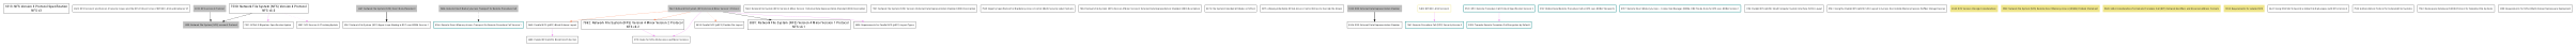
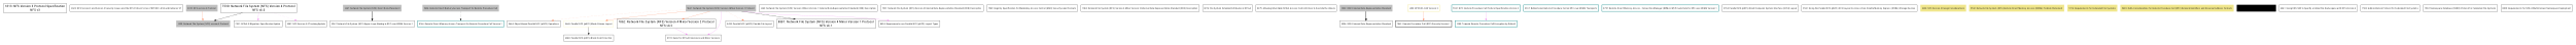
  digraph {
    fontname="Roboto Condensed"
    rankdir=TB
    node [fontname="Roboto Condensed" shape=box]
    edge [color=violet fontname="Roboto Condensed" style=solid]
    n1 [fontsize="20pt" label="1813: NFS Version 3 Protocol Specification\nNFS v3"]
    n2 [label="2623: NFS Version 2 and Version 3 Security Issues and the NFS Protocol's Use of RPCSEC_GSS and Kerberos V5"]
    n3 [color=gray label="3010: NFS version 4 Protocol" style=filled]
    n4 [color=gray label="3530: Network File System (NFS) version 4 Protocol" style=filled]
    n5 [fontsize="20pt" label="7530: Network File System (NFS) Version 4 Protocol\nNFS v4.0"]
    n6 [color=gray label="5667: Network File System (NFS) Direct Data Placement" style=filled]
    n7 [color=gray label="5666: Remote Direct Memory Access Transport for Remote Procedure Call" style=filled]
-   n9 [label="5663: Parallel NFS (pNFS) Block/Volume Layout"]
+   n8 [label="5664: Object-Based Parallel NFS (pNFS) Operations"]
+   n9 [label="5663: Parallel NFS (pNFS) Block/Volume Layout" color=khaki]
    n10 [label="6688: Parallel NFS (pNFS) Block Disk Protection"]
    n11 [label="5662: Network File System (NFS) Version 4 Minor Version 1 External Data Representation Standard (XDR) Description"]
    n12 [color=gray label="5661: Network File System (NFS) Version 4 Minor Version 1 Protocol" style=filled]
    n13 [fontsize="20pt" label="7862: Network File System (NFS) Version 4 Minor Version 2 Protocol\nNFS v4.2"]
    n14 [label="8178: Rules for NFSv4 Extensions and Minor Versions"]
    n15 [label="8435: Parallel NFS (pNFS) Flexible File Layout"]
    n16 [fontsize="20pt" label="8881: Network File System (NFS) Version 4 Minor Version 1 Protocol\nNFS v4.1"]
-   n17 [label="8434: Requirements for Parallel NFS (pNFS) Layout Types"]
+   n17 [label="8434: Requirements over Parallel NFS (pNFS) Layout Types"]
    n18 [label="7531: Network File System (NFS) Version 4 External Data Representation Standard (XDR) Description"]
    n19 [label="7931: NFSv4.0 Migration: Specification Update"]
    n20 [label="8587: NFS Version 4.0 Trunking Update"]
    n21 [label="7569: Registry Specification for Mandatory Access Control (MAC) Security Label Formats"]
    n22 [label="7863: Network File System (NFS) Version 4 Minor Version 2 External Data Representation Standard (XDR) Description"]
    n23 [label="8267: Network File System (NFS) Upper-Layer Binding to RPC-over-RDMA Version 1"]
    n24 [label="8276: File System Extended Attributes in NFSv4"]
    n25 [label="8275: Allowing Inheritable NFSv4 Access Control Entries to Override the Umask"]
    n26 [color=gray label="1832: XDR: External Data Representation Standard" style=filled]
    n27 [label="4506: XDR: External Data Representation Standard"]
    n28 [color=teal label="8166: Remote Direct Memory Access Transport for Remote Procedure Call Version 1" style=bold]
    n29 [color=khaki label="5403: RPCSEC_GSS Version 2" style=bold]
-   n30 [color=teal label="7861: Remote Procedure Call (RPC) Security Version 3" style=bold]
+   n30 [color=black label="7861: Remote Procedure Call (RPC) Security Version 3" style=bold]
    n31 [color=teal label="5531: RPC: Remote Procedure Call Protocol Specification Version 2" style=bold]
    n32 [color=teal label="9289: Towards Remote Procedure Call Encryption by Default" style=bold]
    n33 [color=teal label="8167: Bidirectional Remote Procedure Call on RPC-over-RDMA Transports" style=bold]
    n34 [color=teal label="8797: Remote Direct Memory Access - Connection Manager (RDMA-CM) Private Data for RPC-over-RDMA Version 1" style=bold]
    n35 [label="8154: Parallel NFS (pNFS) Small Computer System Interface (SCSI) Layout"]
    n36 [label="9561: Using the Parallel NFS (pNFS) SCSI Layout to Access Non-Volatile Memory Express (NVMe) Storage Devices"]
    n37 [color=khaki label="2624: NFS Version 4 Design Considerations" style=striped]
    n38 [color=khaki label="5532: Network File System (NFS) Remote Direct Memory Access (RDMA) Problem Statement" style=striped]
+   n39 [color=khaki label="5716: Requirements for Federated File Systems" style=striped]
    n40 [color=khaki label="5665: IANA Considerations for Remote Procedure Call (RPC) Network Identifiers and Universal Address Formats" style=striped]
-   n41 [color=khaki label="7204: Requirements for Labeled NFS" style=striped]
+   n41 [color=black label="7204: Requirements for Labeled NFS" style=striped]
    n42 [label="6641: Using DNS SRV to Specify a Global File Namespace with NFS Version 4"]
    n43 [label="7533: Administration Protocol for Federated File Systems"]
    n44 [label="7532: Namespace Database (NSDB) Protocol for Federated File Systems"]
    n45 [label="8000: Requirements for NFSv4 Multi-Domain Namespace Deployment"]
    subgraph sub_1 {
      n1
      n2
      n3
      n4
      n5
      n6
      n7
+     n8
      n9
      n10
      n11
      n12
      n13
      n14
      n15
      n16
      n17
      n18
      n19
      n20
      n21
      n22
      n23
      n24
      n25
    }
    subgraph sub_2 {
      n26
      n27
    }
    subgraph sub_3 {
      n6
      n7
      n23
      n28
      n29
      n30
      n31
      n32
      n33
      n34
    }
    subgraph sub_4 {
      n10
      n35
      n36
    }
    subgraph sub_5 {
      n37
      n38
+     n39
      n40
      n41
    }
    subgraph sub_6 {
      n17
      n42
      n43
      n44
      n45
    }
-   n3 -> n4 [color=black]
+   n3 -> n4 [color=coral]
    n5 -> n4 [color=black]
    n5 -> n19
    n5 -> n20 [style=dotted]
    n6 -> n23 [color=black style=bold]
    n7 -> n28 [color=black style=dotted]
-   n9 -> n10
+   n9 -> n10 [color=black]
+   n12 -> n8 [color=coral style=dotted]
    n12 -> n9 [color=coral]
    n12 -> n13 [color=coral]
    n12 -> n14
    n12 -> n15 [color=coral style=dotted]
    n12 -> n16 [color=black]
    n12 -> n17
    n13 -> n14
    n26 -> n27 [style=bold color=""]
-   n29 -> n30
+   n29 -> n30 [color=coral]
    n31 -> n32
  }
